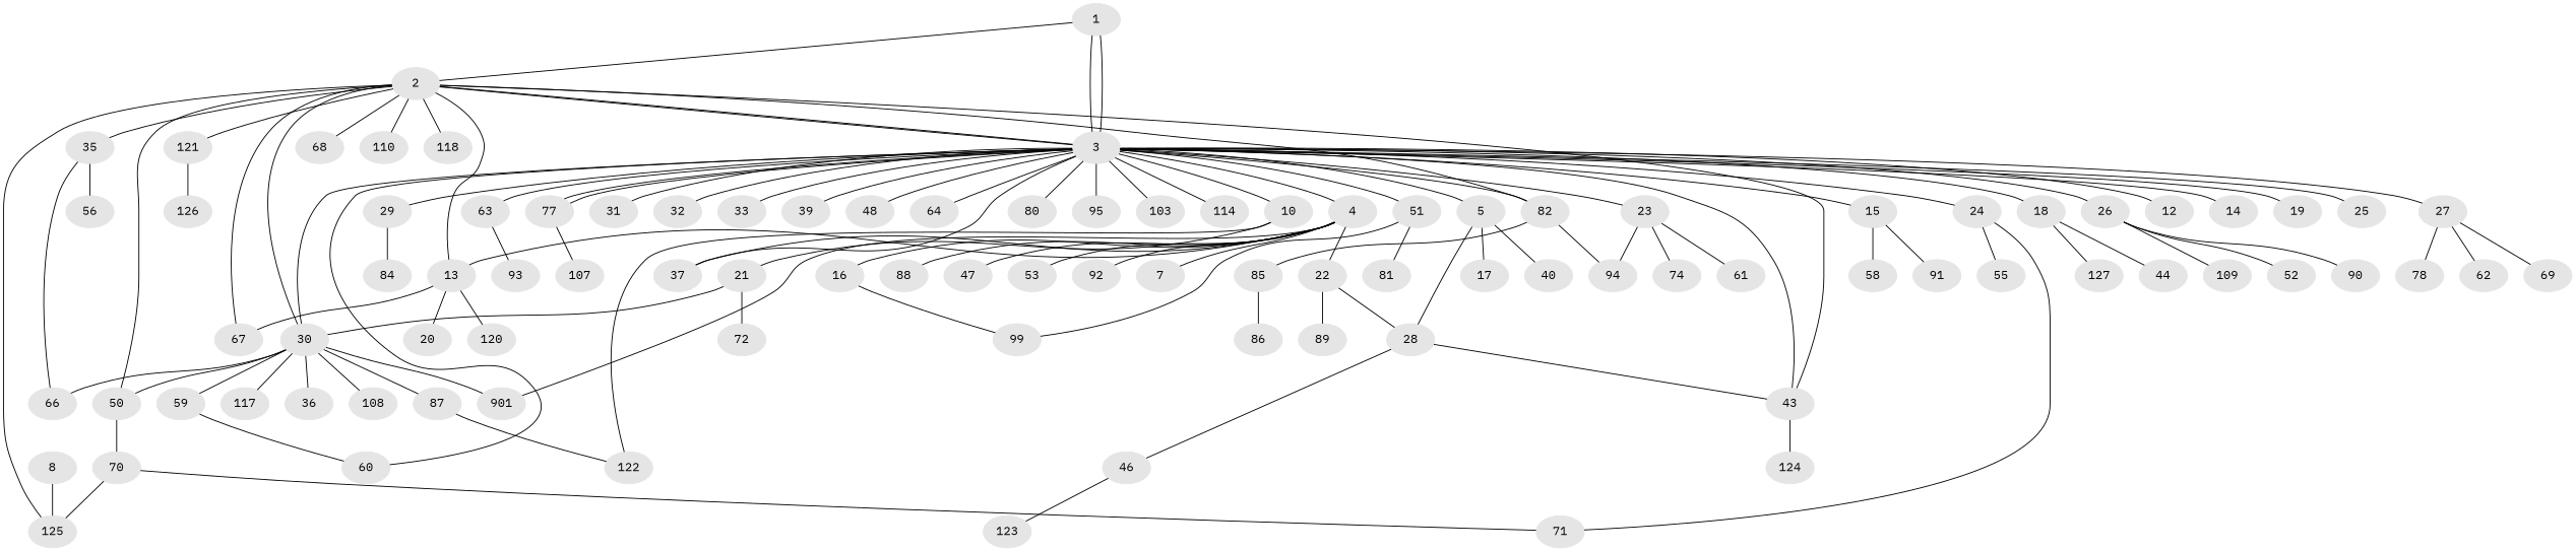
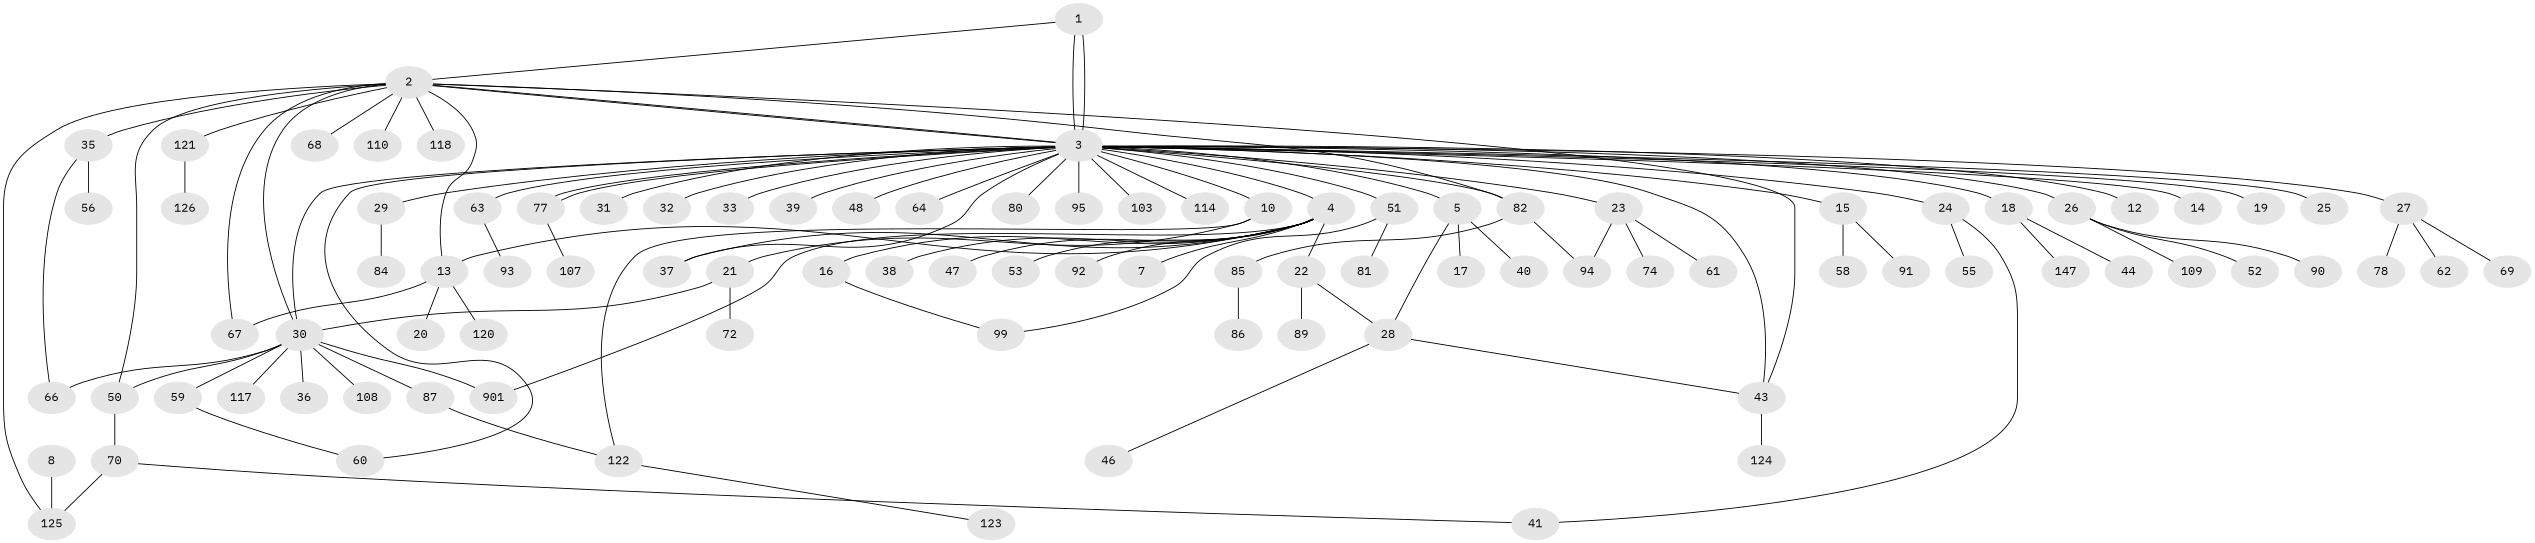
  graph {
    fontname="IBM Plex Mono"
    node [color=gray90 fontname="IBM Plex Mono" style=filled]
    edge [fontname="IBM Plex Mono"]
    2 [super="+9"]
    3 [super="+6"]
    13 [super="+34"]
    30 [super="+98"]
    35 [super="+54"]
    43 [super="+76"]
    50 [super="+119"]
    67
    68
    82
    110
    118
    121
    125
    1
    4 [super="+11"]
    5 [super="+100"]
    10 [super="+88"]
    12 [super="+75"]
    14
    15
    18 [super="+113"]
    19
    23 [super="+111"]
    24 [super="+106"]
    25
    26 [super="+42"]
    27 [super="+65"]
    29
    31
    32
    33
    37
    39 [super="+79"]
    48
    51 [super="+73"]
    60
    63
    64
    77 [super="+112"]
    80
    95
    103
    114
    20
    120
    n47 [label=901]
    36
    59
    66
    87
    108
    117
    56
    124
    70
    94
    85
    126
    7
    16 [super="+57"]
    22 [super="+41"]
-   38 [label=88]
+   38
    47
    53
    92
    17
    28 [super="+105"]
    40
    8 [super="+96"]
    21 [super="+83"]
    122
    58 [super="+115"]
    91
    44 [super="+104"]
-   127
+   127 [label=147]
    61
    74
    55
-   71
+   71 [label=41]
    52
    90 [super="+102"]
    109
    62
    69
    78 [super="+116"]
    84
    99
    81
    93
    107
    89
    46
    72
    123
    86
    2 -- 3 [weight=2]
    2 -- 3
    2 -- 13
    2 -- 30
    2 -- 35
    2 -- 43
    2 -- 50
    2 -- 67
    2 -- 68
    2 -- 82
    2 -- 110
    2 -- 118
    2 -- 121
    2 -- 125
    3 -- 30
    3 -- 43
    3 -- 82
    3 -- 4
    3 -- 5
    3 -- 10
    3 -- 12
    3 -- 14
    3 -- 15
    3 -- 18
    3 -- 19
    3 -- 23
    3 -- 24
    3 -- 25
    3 -- 26
    3 -- 27
    3 -- 29
    3 -- 31
    3 -- 32
    3 -- 33
    3 -- 37
    3 -- 39
    3 -- 48
    3 -- 51
    3 -- 60
    3 -- 63
    3 -- 64
    3 -- 77
    3 -- 77
    3 -- 80
    3 -- 95
    3 -- 103
    3 -- 114
    13 -- 67
    13 -- 20
    13 -- 120
    30 -- 50
    30 -- n47
    30 -- 36
    30 -- 59
    30 -- 66
    30 -- 87
    30 -- 108
    30 -- 117
    35 -- 66
    35 -- 56
    43 -- 124
    50 -- 70
    82 -- 94
    82 -- 85
    121 -- 126
    1 -- 2
    1 -- 3
    1 -- 3
    4 -- 13
    4 -- 37
    4 -- n47
    4 -- 7
    4 -- 16
    4 -- 22
    4 -- 38
    4 -- 47
    4 -- 53
    4 -- 92
    5 -- 17
    5 -- 28
    5 -- 40
    10 -- 21
    10 -- 122
    15 -- 58
    15 -- 91
    18 -- 44
    18 -- 127
    23 -- 94
    23 -- 61
    23 -- 74
    24 -- 55
    24 -- 71
    26 -- 52
    26 -- 90
    26 -- 109
    27 -- 62
    27 -- 69
    27 -- 78
    29 -- 84
    51 -- 99
    51 -- 81
    63 -- 93
    77 -- 107
    59 -- 60
    87 -- 122
    70 -- 125
    70 -- 71
    85 -- 86
    16 -- 99
    22 -- 28
    22 -- 89
    28 -- 43
    28 -- 46
    8 -- 125
    21 -- 30
    21 -- 72
-   46 -- 123
+   122 -- 123
  }
